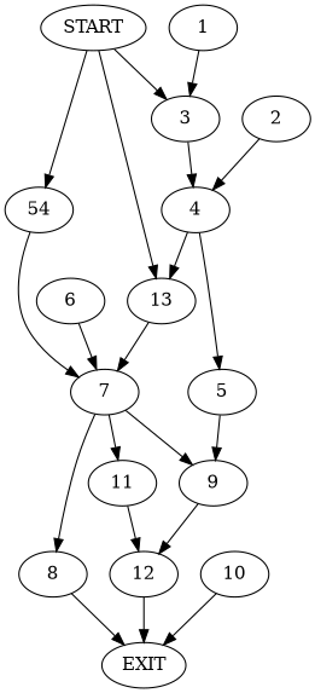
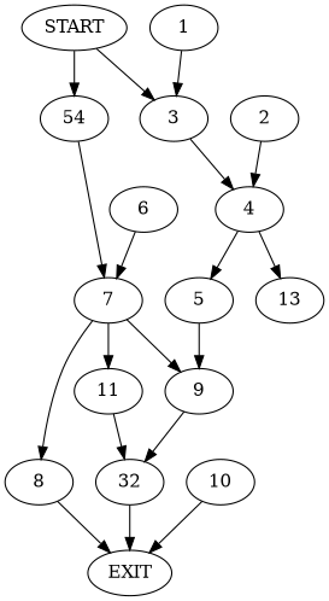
  digraph {
    n1 [label=START]
    13
    n3 [label=54]
    3
    1
    7
    n7 [label=EXIT]
    2
    4
    5
    9
    6
    8
    11
-   12
+   12 [label=32]
    10
-   n1 -> 13
    n1 -> n3
    n1 -> 3
-   13 -> 7
    n3 -> 7
    3 -> 4
    1 -> 3
    7 -> 9
    7 -> 8
    7 -> 11
    2 -> 4
    4 -> 13
    4 -> 5
    5 -> 9
    9 -> 12
    6 -> 7
    8 -> n7
    11 -> 12
    12 -> n7
    10 -> n7
  }
